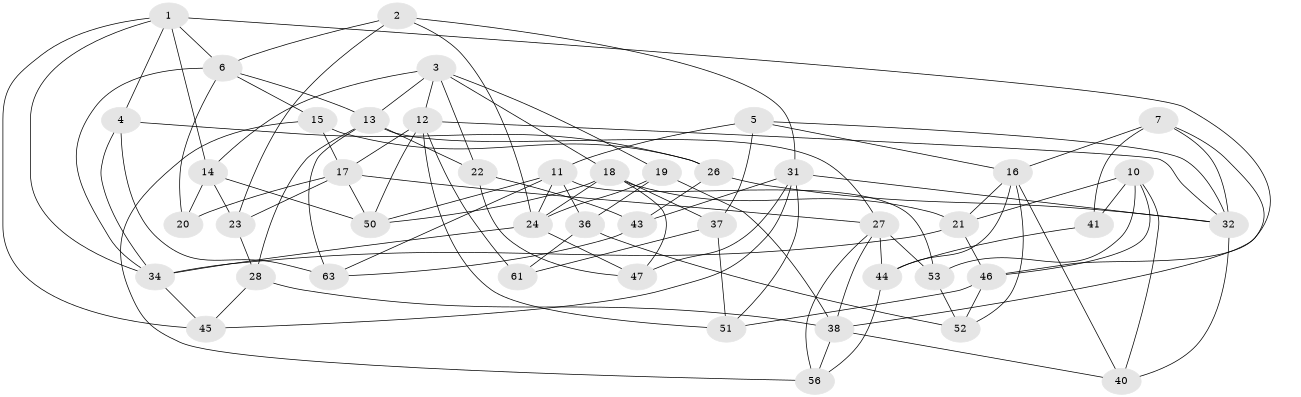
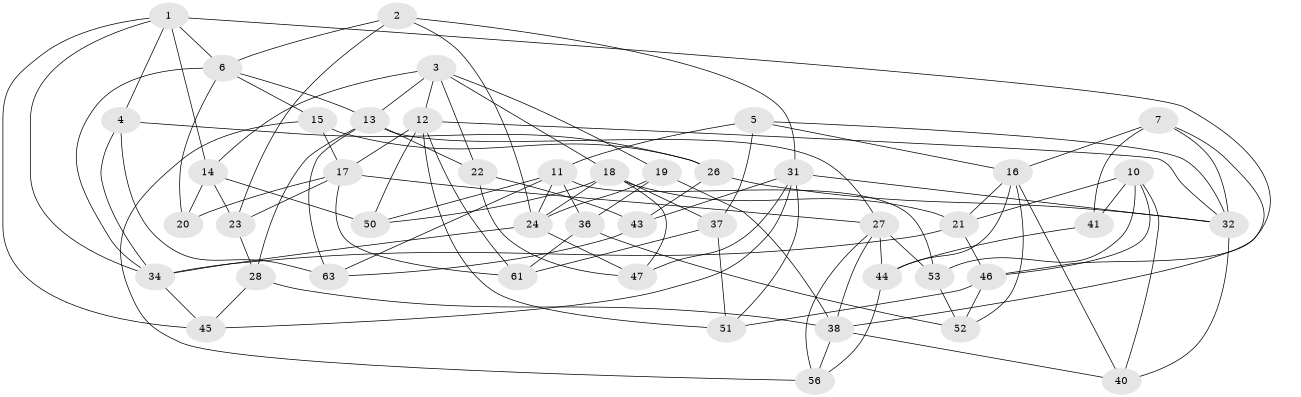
  graph {
    node [color=gray90 style=filled]
    1 [super="+8"]
    4
    6 [super="+30"]
    14 [super="+59"]
    34 [super="+39"]
    45
    46 [super="+62"]
    26
    63
    13 [super="+52"]
    15 [super="+35"]
    20
    23
    50
    51
    n16 [label=52]
    2
    24 [super="+49"]
    31 [super="+42"]
    28
    47
    32 [super="+60"]
    43
    3 [super="+58"]
    12 [super="+33"]
    18 [super="+64"]
    19
    22
    17 [super="+65"]
    61
    27 [super="+55"]
    37
    21 [super="+29"]
    38 [super="+66"]
    36
    11 [super="+25"]
    53
    5
    16 [super="+48"]
    40
    44
    56
    7
    41
    10 [super="+57"]
    1 -- 4
    1 -- 6
    1 -- 14
    1 -- 34
    1 -- 45
    1 -- 46
    4 -- 34
    4 -- 26
    4 -- 63
    6 -- 34
    6 -- 13
    6 -- 15
    6 -- 20
    14 -- 20 [weight=2]
    14 -- 23
    14 -- 50
    34 -- 45
    46 -- 51
    46 -- n16
    26 -- 32
    26 -- 43
    13 -- 63
    13 -- 28
    13 -- 22
    13 -- 27
    15 -- 26
    15 -- 17
    15 -- 56
    23 -- 28
    2 -- 6
    2 -- 23
    2 -- 24
    2 -- 31
    24 -- 34
    24 -- 47
    31 -- 45
    31 -- 51
    31 -- 47
    31 -- 32
    31 -- 43
    28 -- 45
    28 -- 38
    32 -- 40
    43 -- 63
    3 -- 14
    3 -- 13
    3 -- 12
    3 -- 18
    3 -- 19
    3 -- 22
    12 -- 50
    12 -- 51
    12 -- 32
    12 -- 17
    12 -- 61
    18 -- 50
    18 -- 24
    18 -- 47
    18 -- 37
    18 -- 21
    19 -- 24
    19 -- 38
    19 -- 36
    22 -- 47
    22 -- 43
    17 -- 20
    17 -- 23
-   17 -- 50
+   17 -- 61
    17 -- 27
    27 -- 38
    27 -- 53
    27 -- 44
    27 -- 56
    37 -- 51
    37 -- 61
    21 -- 34
    21 -- 46 [weight=2]
    38 -- 40
    38 -- 56
    36 -- n16
    36 -- 61
    11 -- 63
    11 -- 50
    11 -- 24
    11 -- 36
    11 -- 53
    53 -- n16
    5 -- 32
    5 -- 37
    5 -- 11
    5 -- 16
    16 -- n16
    16 -- 21
    16 -- 40
    16 -- 44
    44 -- 56
    7 -- 32
    7 -- 38
    7 -- 16
    7 -- 41
    41 -- 44
    10 -- 46
    10 -- 21
    10 -- 53
    10 -- 40
    10 -- 41
  }
